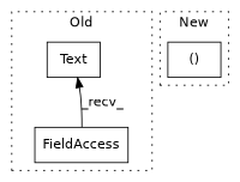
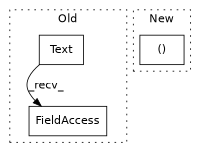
  digraph {
    fontname="DejaVu Sans"
    node [shape=box fontname="DejaVu Sans"]
    n1 [a=32 l=6 label=Text s=4138]
    n2 [a=22 l=4 label=FieldAccess s=4123]
    n3 [a=106 l=17 label="()" s=4720]
    subgraph cluster_1 {
      label=Old
      style=dotted
      n1
      n2
    }
    subgraph cluster_2 {
      label=New
      style=dotted
      n3
    }
-   n2 -> n1 [label=_recv_ fontname="DejaVu Sans"]
+   n1 -> n2 [label=_recv_ fontname="DejaVu Sans"]
  }
